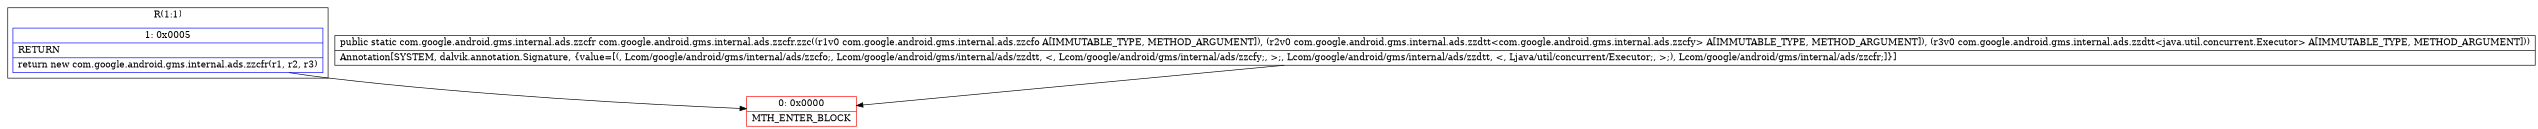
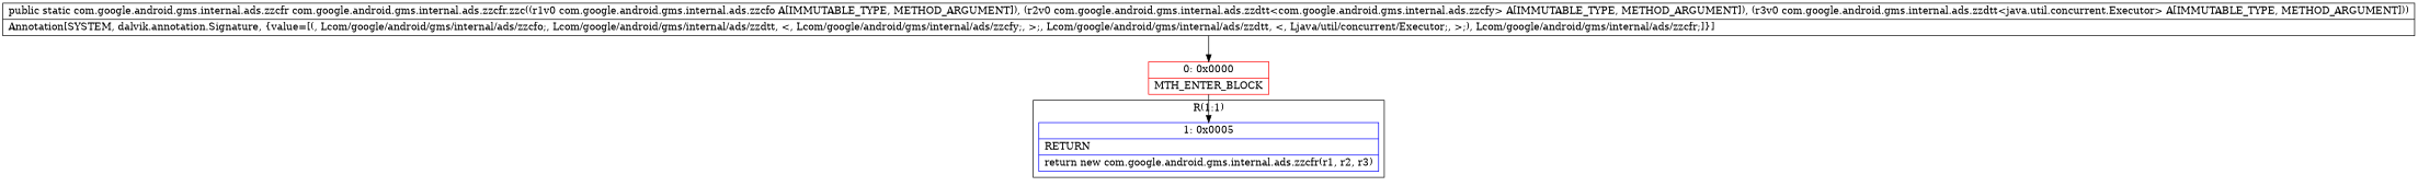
  digraph {
    node [shape=record]
    n1 [color=blue label="{1\:\ 0x0005|RETURN\l|return new com.google.android.gms.internal.ads.zzcfr(r1, r2, r3)\l}"]
    n2 [color=red label="{0\:\ 0x0000|MTH_ENTER_BLOCK\l}"]
    n3 [label="{public static com.google.android.gms.internal.ads.zzcfr com.google.android.gms.internal.ads.zzcfr.zzc((r1v0 com.google.android.gms.internal.ads.zzcfo A[IMMUTABLE_TYPE, METHOD_ARGUMENT]), (r2v0 com.google.android.gms.internal.ads.zzdtt\<com.google.android.gms.internal.ads.zzcfy\> A[IMMUTABLE_TYPE, METHOD_ARGUMENT]), (r3v0 com.google.android.gms.internal.ads.zzdtt\<java.util.concurrent.Executor\> A[IMMUTABLE_TYPE, METHOD_ARGUMENT]))  | Annotation[SYSTEM, dalvik.annotation.Signature, \{value=[(, Lcom\/google\/android\/gms\/internal\/ads\/zzcfo;, Lcom\/google\/android\/gms\/internal\/ads\/zzdtt, \<, Lcom\/google\/android\/gms\/internal\/ads\/zzcfy;, \>;, Lcom\/google\/android\/gms\/internal\/ads\/zzdtt, \<, Ljava\/util\/concurrent\/Executor;, \>;), Lcom\/google\/android\/gms\/internal\/ads\/zzcfr;]\}]\l}"]
    subgraph cluster_1 {
      label="R(1:1)"
      n1
    }
-   n1 -> n2
+   n2 -> n1
    n3 -> n2
  }
